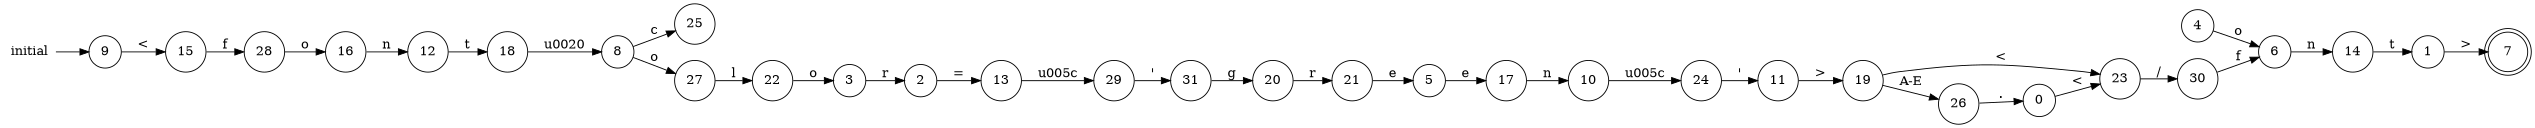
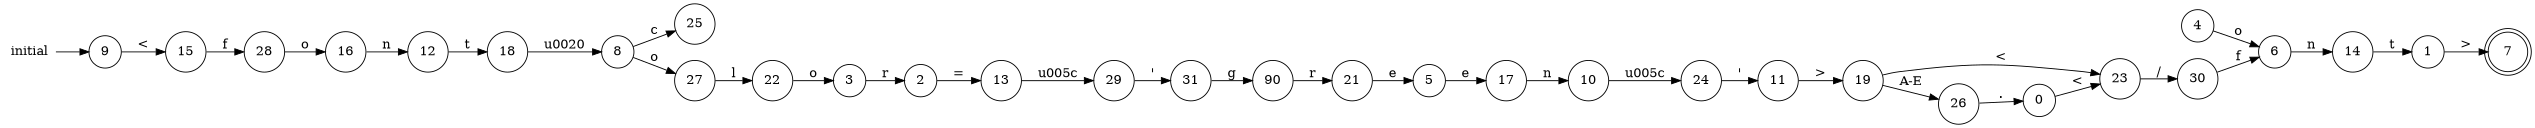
  digraph {
    rankdir=LR
    node [shape=circle]
    0
    23
    30
    6
    7 [shape=doublecircle]
    1
    2
    13
    29
    31
    3
    4
    14
    5
    17
    10
    24
    8
    25
    27
    22
    9
    15
    28
    initial [shape=plaintext]
    16
    11
    19
    26
    12
    18
-   20
+   20 [label=90]
    21
    0 -> 23 [label="<"]
    23 -> 30 [label="/"]
    30 -> 6 [label=f]
    6 -> 14 [label=n]
    1 -> 7 [label=">"]
    2 -> 13 [label="="]
    13 -> 29 [label="\u005c"]
    29 -> 31 [label="'"]
    31 -> 20 [label=g]
    3 -> 2 [label=r]
    4 -> 6 [label=o]
    14 -> 1 [label=t]
    5 -> 17 [label=e]
    17 -> 10 [label=n]
    10 -> 24 [label="\u005c"]
    24 -> 11 [label="'"]
    8 -> 25 [label=c]
    8 -> 27 [label=o]
    27 -> 22 [label=l]
    22 -> 3 [label=o]
    9 -> 15 [label="<"]
    15 -> 28 [label=f]
    28 -> 16 [label=o]
    initial -> 9
    16 -> 12 [label=n]
    11 -> 19 [label=">"]
    19 -> 23 [label="<"]
    19 -> 26 [label="A-E"]
    26 -> 0 [label="."]
    12 -> 18 [label=t]
    18 -> 8 [label="\u0020"]
    20 -> 21 [label=r]
    21 -> 5 [label=e]
  }
